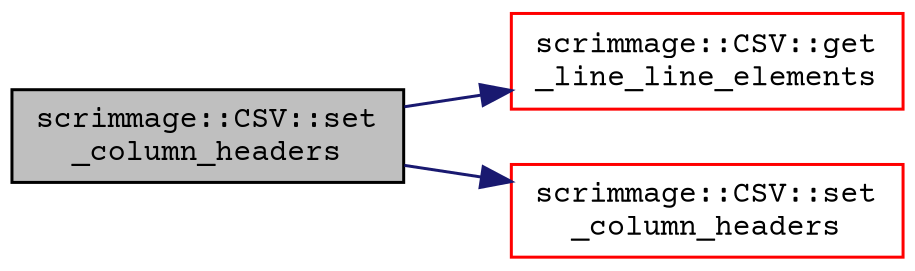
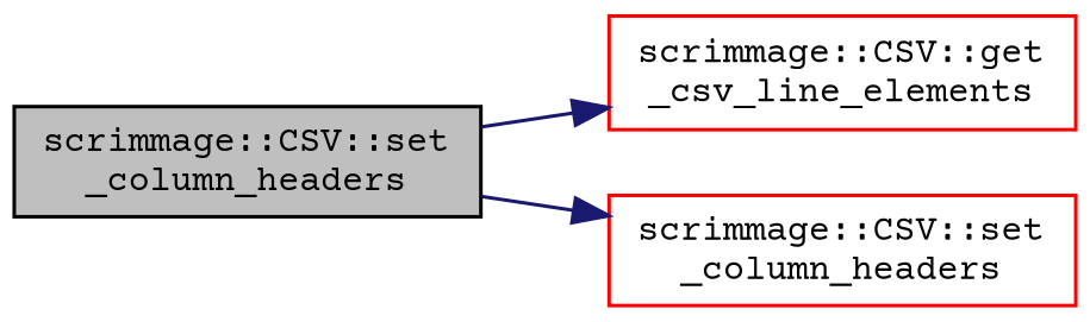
  digraph {
    rankdir=LR
    fontname="Courier Prime"
    node [color=red fillcolor=white fontname="Courier Prime" fontsize=10 shape=record style=filled]
    edge [color=midnightblue fontname="Courier Prime" fontsize=10 labelfontname=Helvetica labelfontsize=10 style=solid]
    n1 [color=black fillcolor=grey75 fontcolor=black height=0.2 label="scrimmage::CSV::set\l_column_headers" width=0.4]
-   n2 [height=0.2 label="scrimmage::CSV::get\l_line_line_elements" width=0.4]
+   n2 [height=0.2 label="scrimmage::CSV::get\l_csv_line_elements" width=0.4]
    n3 [height=0.2 label="scrimmage::CSV::set\l_column_headers" width=0.4]
    n1 -> n2
    n1 -> n3
  }
